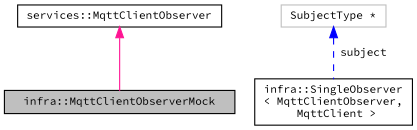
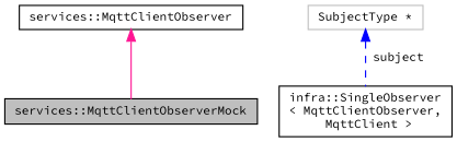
  digraph {
    fontname="Source Code Pro"
    node [color=black fillcolor=white fontname="Source Code Pro" fontsize=10 shape=record style=filled]
    edge [dir=back fontname="Source Code Pro" fontsize=10 labelfontname=Helvetica labelfontsize=10]
-   n1 [fillcolor=grey75 fontcolor=black height=0.2 label="infra::MqttClientObserverMock" width=0.4]
+   n1 [fillcolor=grey75 fontcolor=black height=0.2 label="services::MqttClientObserverMock" width=0.4]
    n2 [height=0.2 label="services::MqttClientObserver" width=0.4]
    n3 [height=0.2 label="infra::SingleObserver\l\< MqttClientObserver,\l MqttClient \>" width=0.4]
    n4 [color=grey75 height=0.2 label="SubjectType *" width=0.4]
    n2 -> n1 [color=deeppink style=solid]
    n4 -> n3 [color=blue label=" subject" style=dashed]
  }
